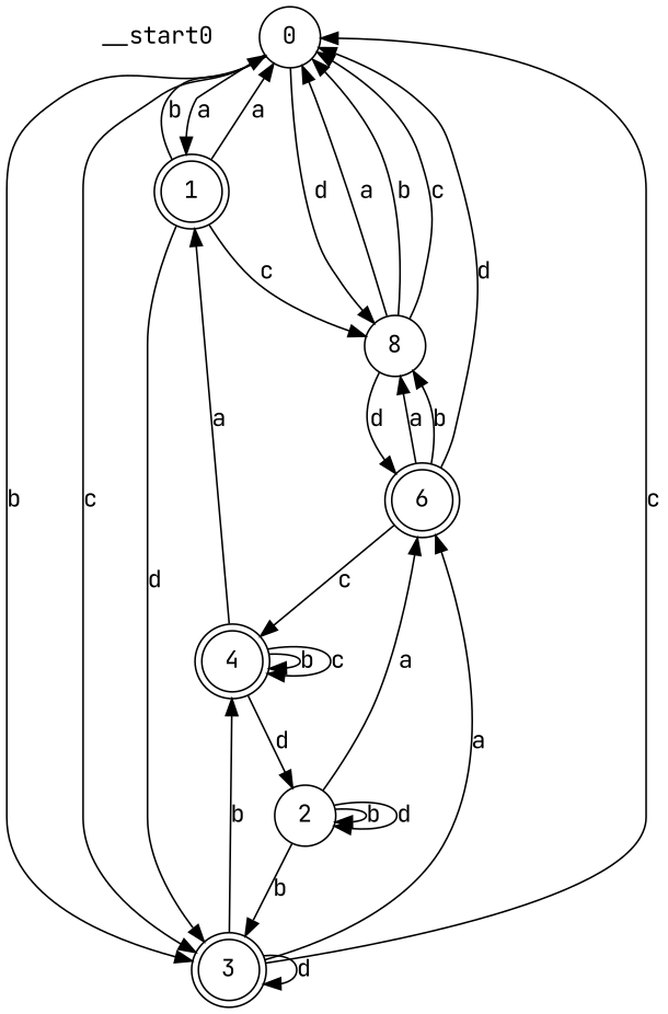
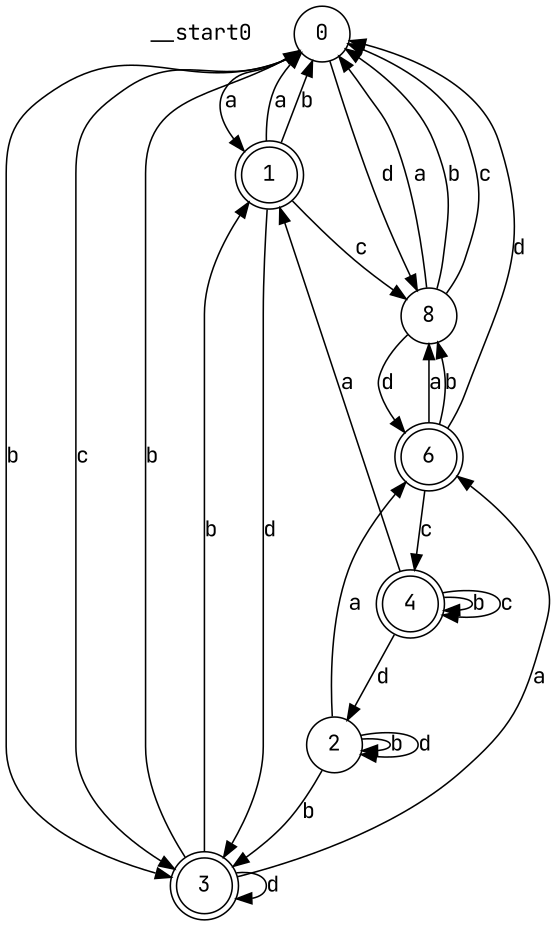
  digraph {
    fontname="JetBrains Mono"
    rankdir=TB
    node [fontname="JetBrains Mono" shape=doublecircle color=black fillcolor=white style=filled]
    edge [fontname="JetBrains Mono"]
    __start0 [shape=none color="" fillcolor="" style=""]
    n2 [label=0 shape=circle]
    n3 [label=1 style="rounded,filled"]
    n4 [label=3]
    n5 [label=8 shape=circle]
    n6 [label=6 style="rounded,filled"]
    n7 [label=2 shape=circle]
    n8 [label=4 style="rounded,filled"]
    n2 -> n3 [label=a]
    n2 -> n4 [label=b]
    n2 -> n4 [label=c]
    n2 -> n5 [label=d]
    n3 -> n2 [label=a]
    n3 -> n2 [label=b]
    n3 -> n4 [label=d]
    n3 -> n5 [label=c]
-   n4 -> n2 [label=c]
-   n4 -> n8 [label=b]
+   n4 -> n2 [label=b]
+   n4 -> n3 [label=b]
    n4 -> n4 [label=d]
    n4 -> n6 [label=a]
    n5 -> n2 [label=a]
    n5 -> n2 [label=b]
    n5 -> n2 [label=c]
    n5 -> n6 [label=d]
    n6 -> n2 [label=d]
    n6 -> n5 [label=a]
    n6 -> n5 [label=b]
    n6 -> n8 [label=c]
    n7 -> n4 [label=b]
    n7 -> n6 [label=a]
    n7 -> n7 [label=b]
    n7 -> n7 [label=d]
    n8 -> n3 [label=a]
    n8 -> n7 [label=d]
    n8 -> n8 [label=b]
    n8 -> n8 [label=c]
  }
